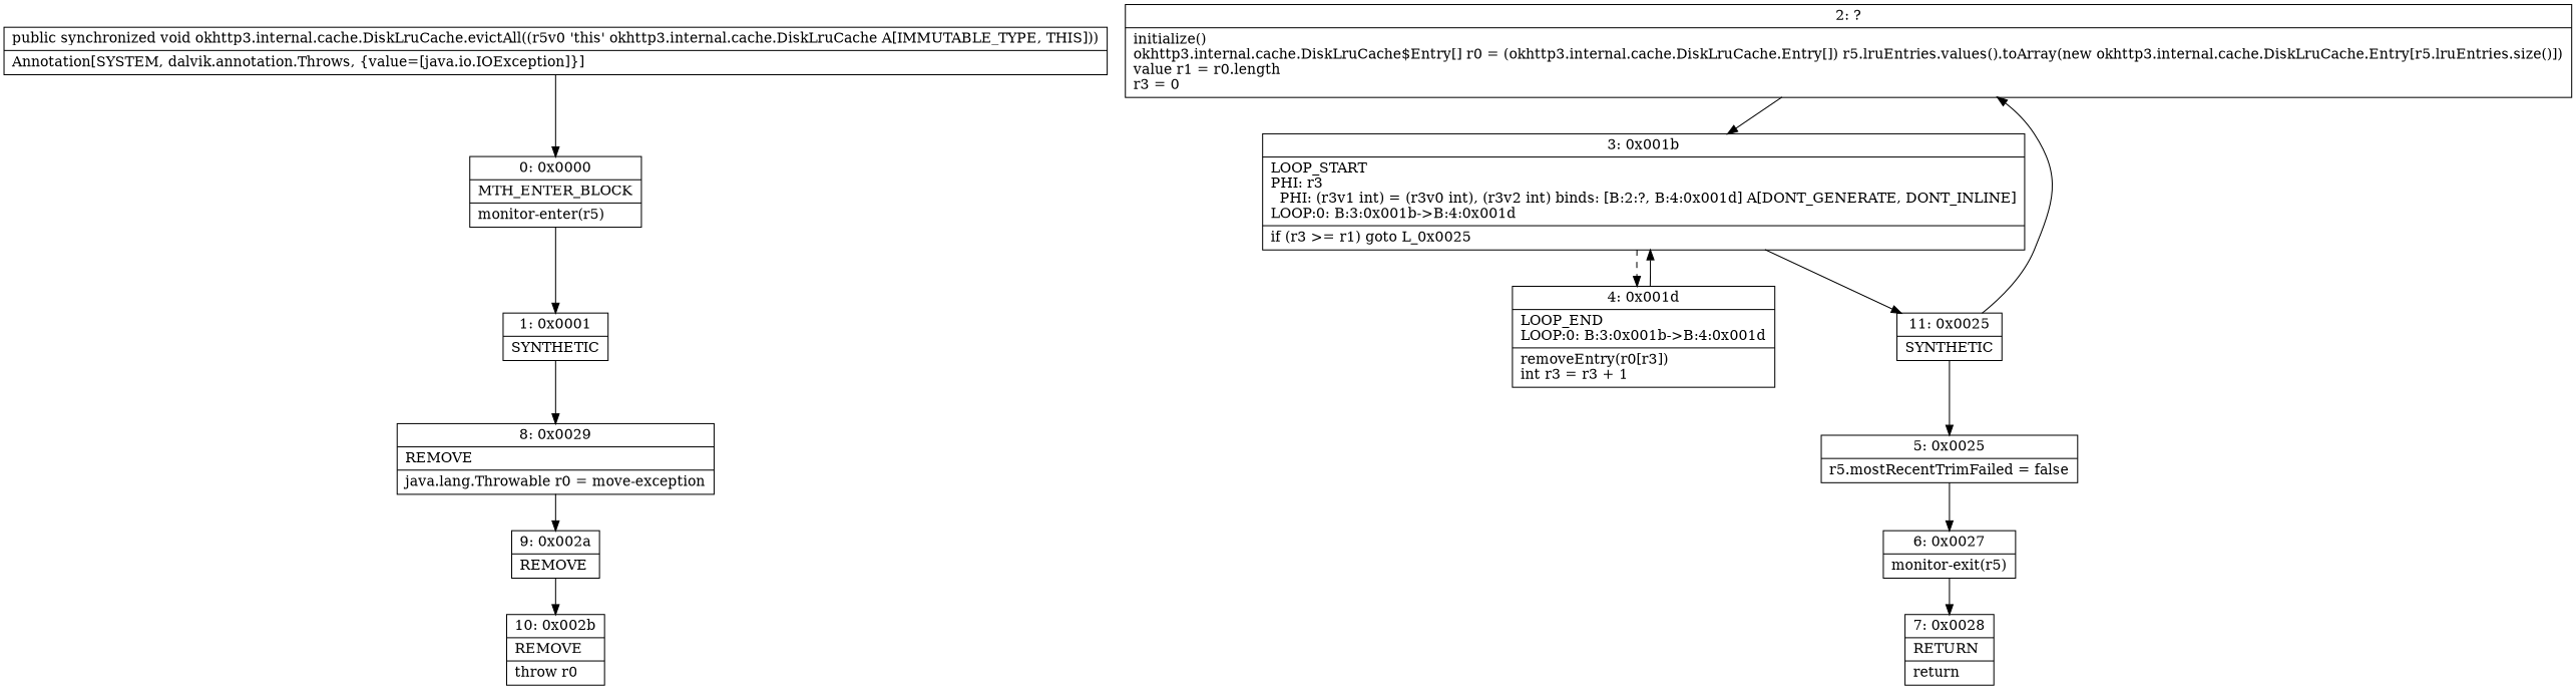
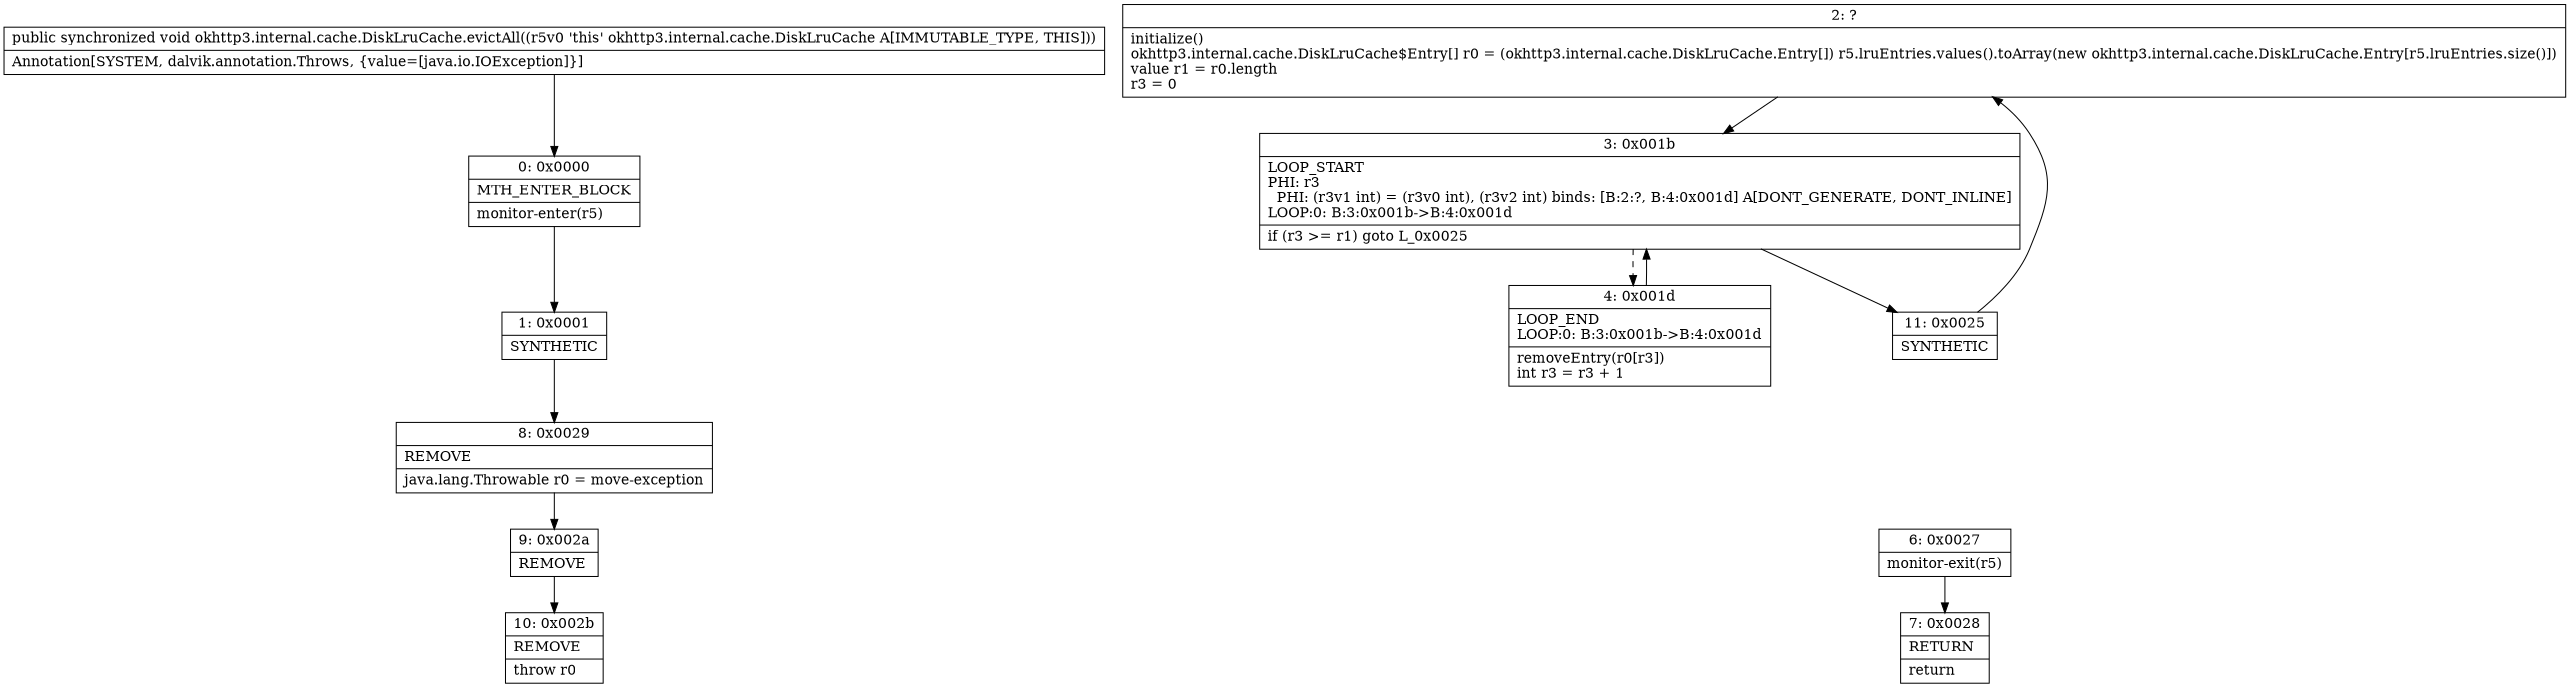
  digraph {
    node [shape=record]
    n1 [label="{0\:\ 0x0000|MTH_ENTER_BLOCK\l|monitor\-enter(r5)\l}"]
    n2 [label="{1\:\ 0x0001|SYNTHETIC\l}"]
    n3 [label="{8\:\ 0x0029|REMOVE\l|java.lang.Throwable r0 = move\-exception\l}"]
    n4 [label="{2\:\ ?|initialize()\lokhttp3.internal.cache.DiskLruCache$Entry[] r0 = (okhttp3.internal.cache.DiskLruCache.Entry[]) r5.lruEntries.values().toArray(new okhttp3.internal.cache.DiskLruCache.Entry[r5.lruEntries.size()])\lvalue r1 = r0.length\lr3 = 0\l}"]
    n5 [label="{3\:\ 0x001b|LOOP_START\lPHI: r3 \l  PHI: (r3v1 int) = (r3v0 int), (r3v2 int) binds: [B:2:?, B:4:0x001d] A[DONT_GENERATE, DONT_INLINE]\lLOOP:0: B:3:0x001b\-\>B:4:0x001d\l|if (r3 \>= r1) goto L_0x0025\l}"]
    n6 [label="{9\:\ 0x002a|REMOVE\l}"]
    n7 [label="{4\:\ 0x001d|LOOP_END\lLOOP:0: B:3:0x001b\-\>B:4:0x001d\l|removeEntry(r0[r3])\lint r3 = r3 + 1\l}"]
    n8 [label="{11\:\ 0x0025|SYNTHETIC\l}"]
-   n9 [label="{5\:\ 0x0025|r5.mostRecentTrimFailed = false\l}"]
    n10 [label="{6\:\ 0x0027|monitor\-exit(r5)\l}"]
    n11 [label="{7\:\ 0x0028|RETURN\l|return\l}"]
    n12 [label="{10\:\ 0x002b|REMOVE\l|throw r0\l}"]
    n13 [label="{public synchronized void okhttp3.internal.cache.DiskLruCache.evictAll((r5v0 'this' okhttp3.internal.cache.DiskLruCache A[IMMUTABLE_TYPE, THIS]))  | Annotation[SYSTEM, dalvik.annotation.Throws, \{value=[java.io.IOException]\}]\l}"]
    n1 -> n2
    n2 -> n3
    n3 -> n6
    n4 -> n5
    n5 -> n7 [style=dashed]
    n5 -> n8
    n6 -> n12
    n7 -> n5
    n8 -> n4
-   n8 -> n9
-   n9 -> n10
    n10 -> n11
    n13 -> n1
  }
